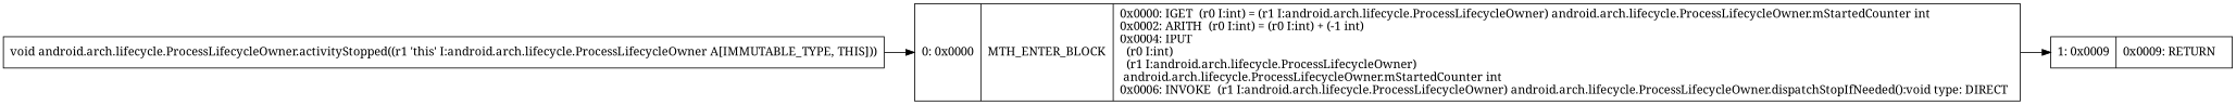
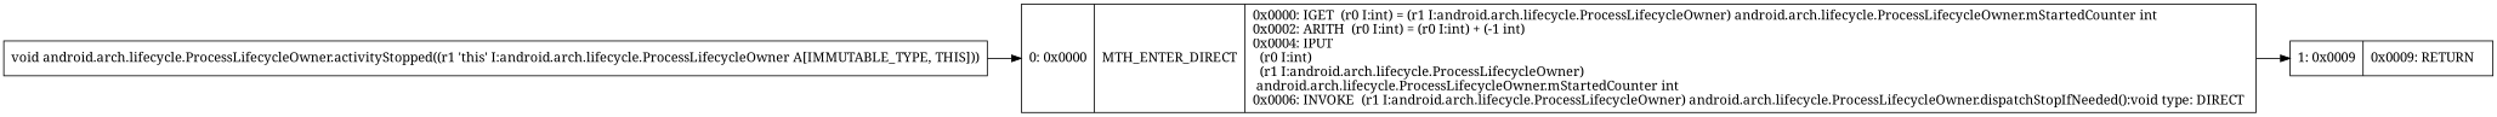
  digraph {
    rankdir=LR
    fontname="Noto Serif"
    node [shape=record fontname="Noto Serif"]
    edge [fontname="Noto Serif"]
-   n1 [label="{0\:\ 0x0000|MTH_ENTER_BLOCK\l|0x0000: IGET  (r0 I:int) = (r1 I:android.arch.lifecycle.ProcessLifecycleOwner) android.arch.lifecycle.ProcessLifecycleOwner.mStartedCounter int \l0x0002: ARITH  (r0 I:int) = (r0 I:int) + (\-1 int) \l0x0004: IPUT  \l  (r0 I:int)\l  (r1 I:android.arch.lifecycle.ProcessLifecycleOwner)\l android.arch.lifecycle.ProcessLifecycleOwner.mStartedCounter int \l0x0006: INVOKE  (r1 I:android.arch.lifecycle.ProcessLifecycleOwner) android.arch.lifecycle.ProcessLifecycleOwner.dispatchStopIfNeeded():void type: DIRECT \l}"]
+   n1 [label="{0\:\ 0x0000|MTH_ENTER_DIRECT\l|0x0000: IGET  (r0 I:int) = (r1 I:android.arch.lifecycle.ProcessLifecycleOwner) android.arch.lifecycle.ProcessLifecycleOwner.mStartedCounter int \l0x0002: ARITH  (r0 I:int) = (r0 I:int) + (\-1 int) \l0x0004: IPUT  \l  (r0 I:int)\l  (r1 I:android.arch.lifecycle.ProcessLifecycleOwner)\l android.arch.lifecycle.ProcessLifecycleOwner.mStartedCounter int \l0x0006: INVOKE  (r1 I:android.arch.lifecycle.ProcessLifecycleOwner) android.arch.lifecycle.ProcessLifecycleOwner.dispatchStopIfNeeded():void type: DIRECT \l}"]
    n2 [label="{1\:\ 0x0009|0x0009: RETURN   \l}"]
    n3 [label="{void android.arch.lifecycle.ProcessLifecycleOwner.activityStopped((r1 'this' I:android.arch.lifecycle.ProcessLifecycleOwner A[IMMUTABLE_TYPE, THIS])) }"]
    n1 -> n2
    n3 -> n1
  }
